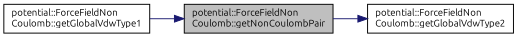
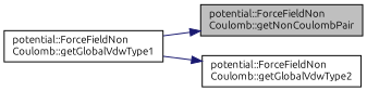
  digraph {
    fontname=Ubuntu
    rankdir=LR
    node [color=black fillcolor=white fontname=Ubuntu fontsize=10 shape=record style=filled]
    edge [color=midnightblue fontname=Ubuntu fontsize=10 labelfontname=Helvetica labelfontsize=10 style=solid]
    n1 [fillcolor=grey75 fontcolor=black height=0.2 label="potential::ForceFieldNon\lCoulomb::getNonCoulombPair" width=0.4]
    n2 [height=0.2 label="potential::ForceFieldNon\lCoulomb::getGlobalVdwType2" width=0.4]
    n3 [height=0.2 label="potential::ForceFieldNon\lCoulomb::getGlobalVdwType1" width=0.4]
-   n1 -> n2
+   n3 -> n2
    n3 -> n1
  }
